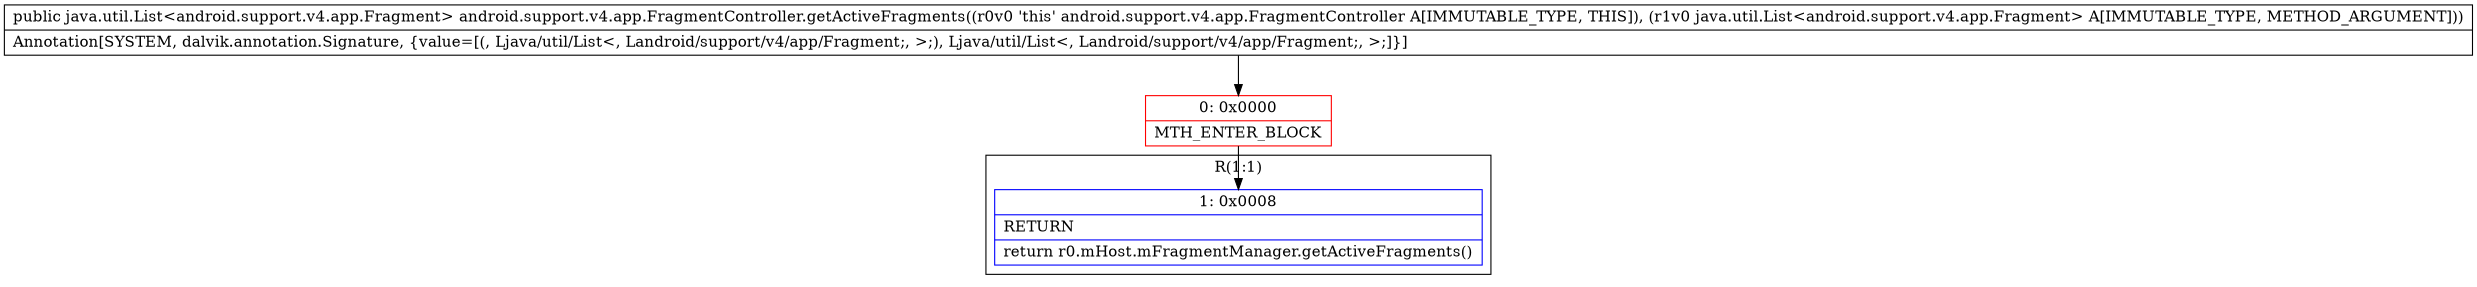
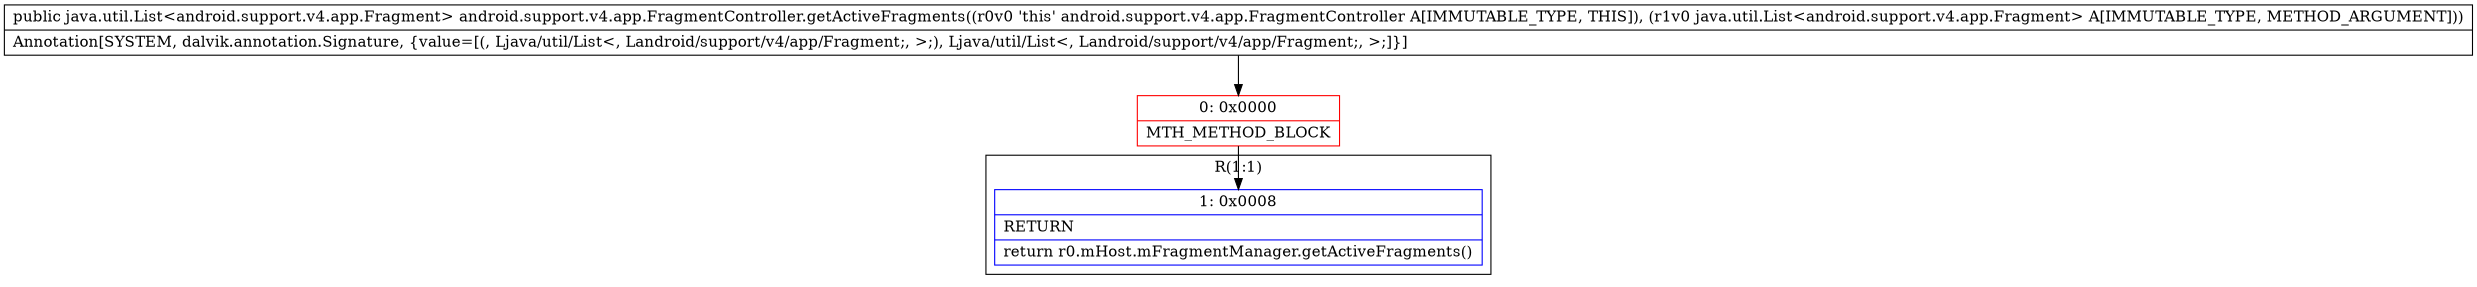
  digraph {
    node [shape=record]
    n1 [color=blue label="{1\:\ 0x0008|RETURN\l|return r0.mHost.mFragmentManager.getActiveFragments()\l}"]
-   n2 [color=red label="{0\:\ 0x0000|MTH_ENTER_BLOCK\l}"]
+   n2 [color=red label="{0\:\ 0x0000|MTH_METHOD_BLOCK\l}"]
    n3 [label="{public java.util.List\<android.support.v4.app.Fragment\> android.support.v4.app.FragmentController.getActiveFragments((r0v0 'this' android.support.v4.app.FragmentController A[IMMUTABLE_TYPE, THIS]), (r1v0 java.util.List\<android.support.v4.app.Fragment\> A[IMMUTABLE_TYPE, METHOD_ARGUMENT]))  | Annotation[SYSTEM, dalvik.annotation.Signature, \{value=[(, Ljava\/util\/List\<, Landroid\/support\/v4\/app\/Fragment;, \>;), Ljava\/util\/List\<, Landroid\/support\/v4\/app\/Fragment;, \>;]\}]\l}"]
    subgraph cluster_1 {
      label="R(1:1)"
      n1
    }
    n2 -> n1
    n3 -> n2
  }
